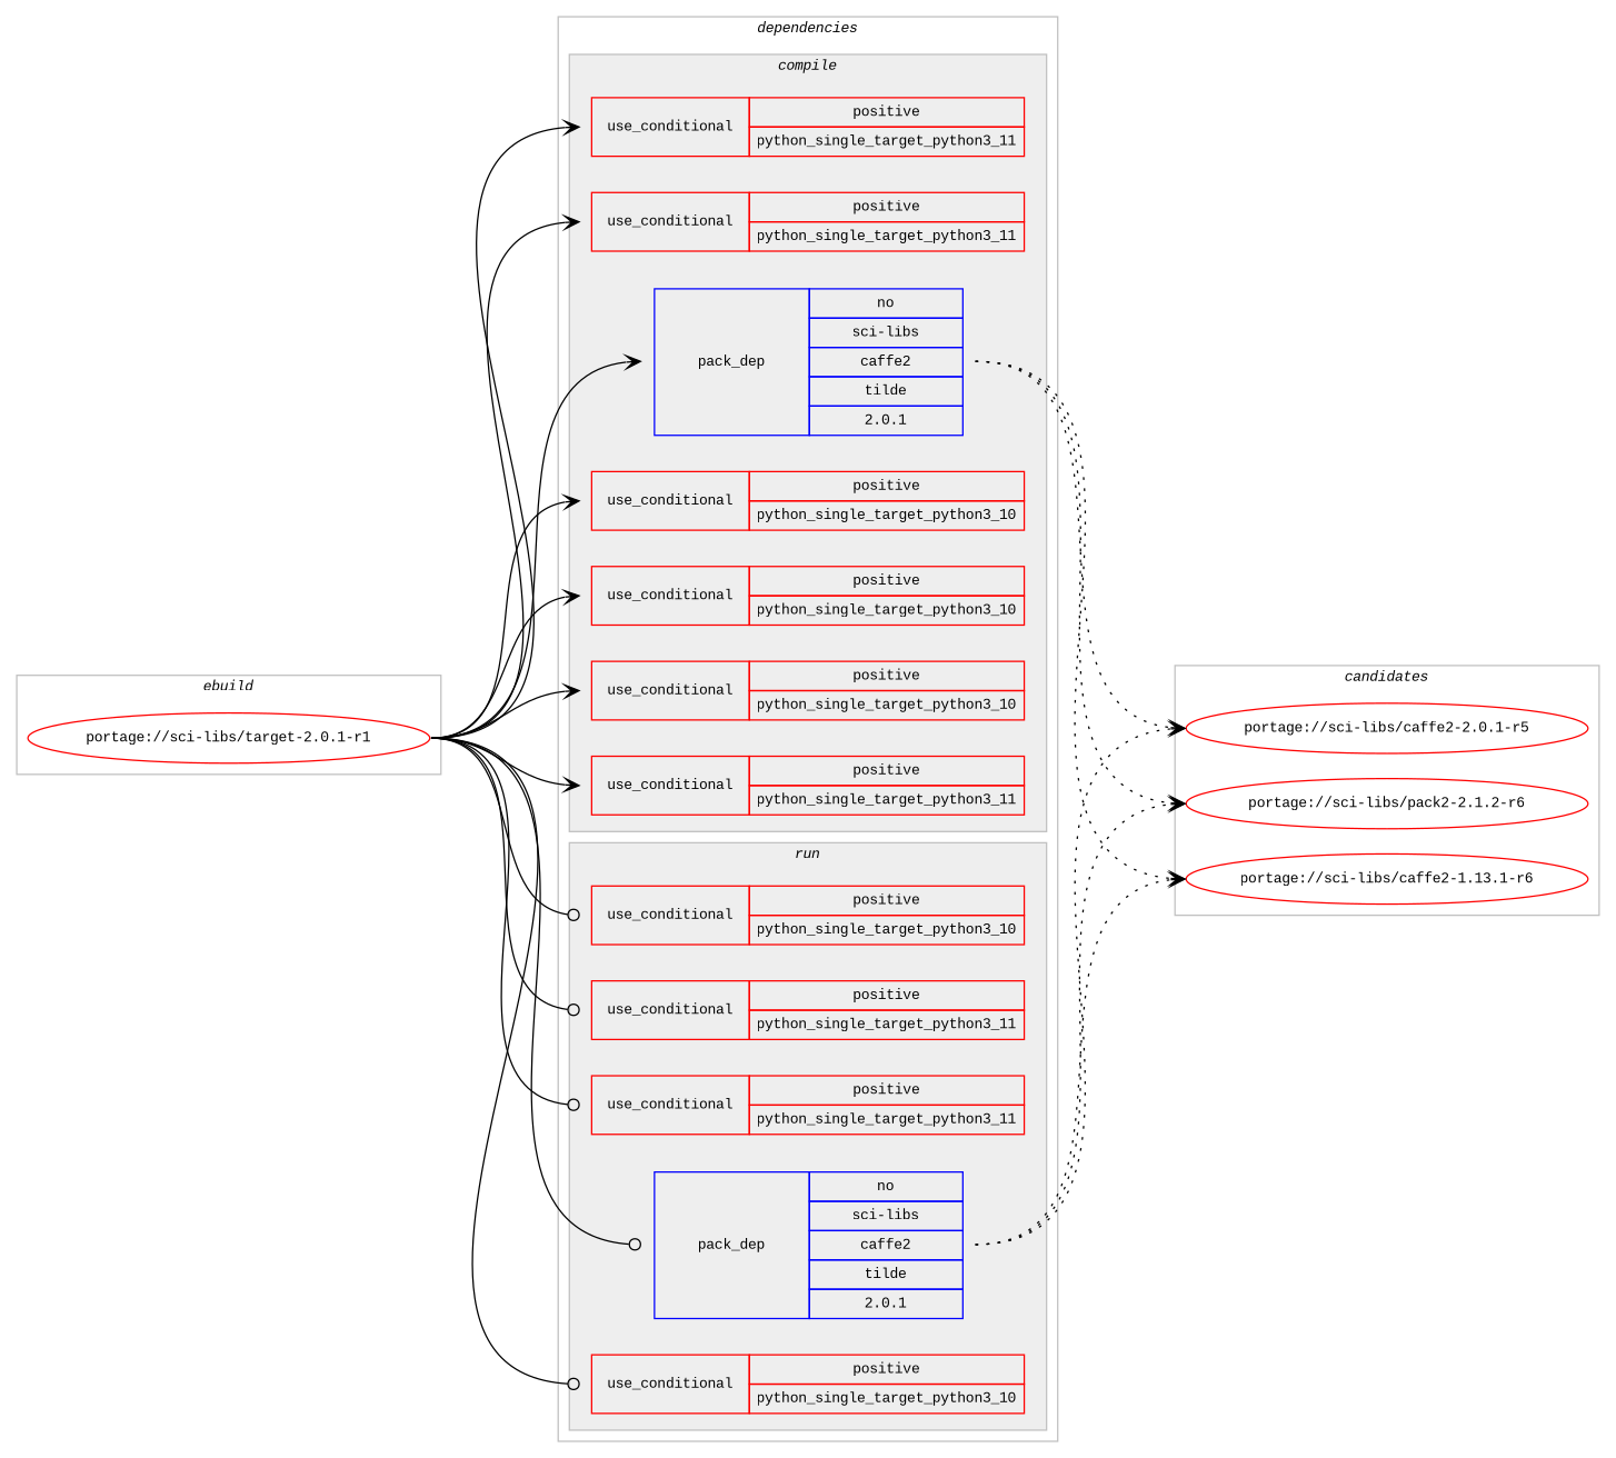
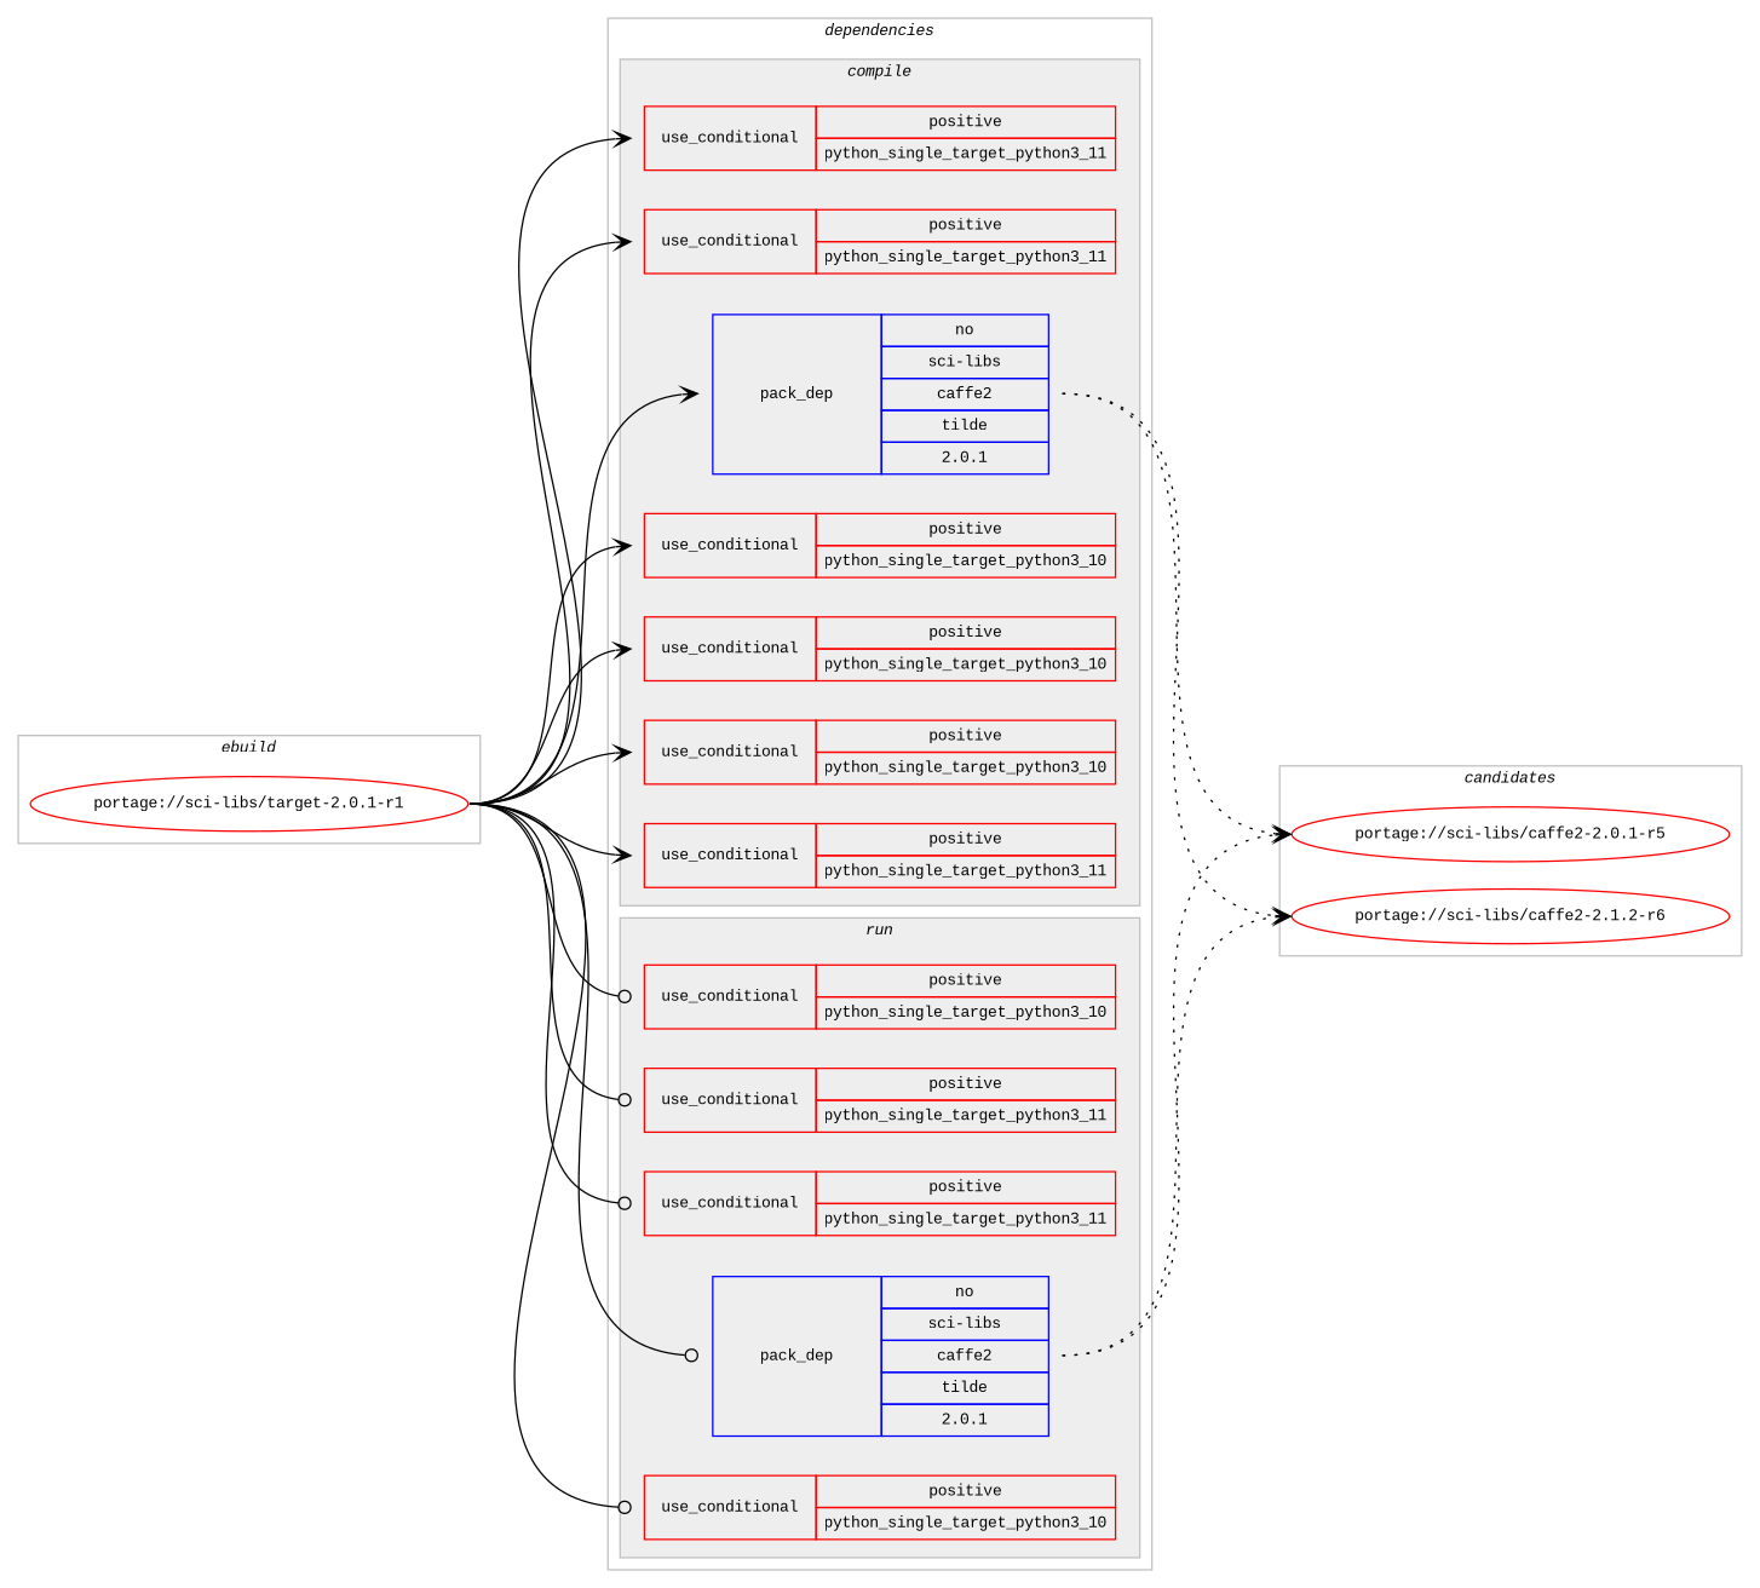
  digraph {
    compound=true
    concentrate=true
    fontname="Liberation Mono"
    fontsize=10
    newrank=true
    rankdir=LR
    ranksep=1.5
    node [color=red fontname="Liberation Mono" fontsize=10 shape=none]
    edge [arrowhead=vee fontname="Liberation Mono" headport=w style=solid tailport=e weight=20]
    n1 [label="portage://sci-libs/target-2.0.1-r1" width=4 shape=""]
    n2 [label=<<TABLE BORDER="0" CELLBORDER="1" CELLSPACING="0" CELLPADDING="4"><TR><TD ROWSPAN="3" CELLPADDING="10">use_conditional</TD></TR><TR><TD>positive</TD></TR><TR><TD>python_single_target_python3_10</TD></TR></TABLE>>]
    n3 [label=<<TABLE BORDER="0" CELLBORDER="1" CELLSPACING="0" CELLPADDING="4"><TR><TD ROWSPAN="3" CELLPADDING="10">use_conditional</TD></TR><TR><TD>positive</TD></TR><TR><TD>python_single_target_python3_10</TD></TR></TABLE>>]
    n4 [label=<<TABLE BORDER="0" CELLBORDER="1" CELLSPACING="0" CELLPADDING="4"><TR><TD ROWSPAN="3" CELLPADDING="10">use_conditional</TD></TR><TR><TD>positive</TD></TR><TR><TD>python_single_target_python3_10</TD></TR></TABLE>>]
    n5 [label=<<TABLE BORDER="0" CELLBORDER="1" CELLSPACING="0" CELLPADDING="4"><TR><TD ROWSPAN="3" CELLPADDING="10">use_conditional</TD></TR><TR><TD>positive</TD></TR><TR><TD>python_single_target_python3_11</TD></TR></TABLE>>]
    n6 [label=<<TABLE BORDER="0" CELLBORDER="1" CELLSPACING="0" CELLPADDING="4"><TR><TD ROWSPAN="3" CELLPADDING="10">use_conditional</TD></TR><TR><TD>positive</TD></TR><TR><TD>python_single_target_python3_11</TD></TR></TABLE>>]
    n7 [label=<<TABLE BORDER="0" CELLBORDER="1" CELLSPACING="0" CELLPADDING="4"><TR><TD ROWSPAN="3" CELLPADDING="10">use_conditional</TD></TR><TR><TD>positive</TD></TR><TR><TD>python_single_target_python3_11</TD></TR></TABLE>>]
    n8 [color=blue label=<<TABLE BORDER="0" CELLBORDER="1" CELLSPACING="0" CELLPADDING="4" WIDTH="220"><TR><TD ROWSPAN="6" CELLPADDING="30">pack_dep</TD></TR><TR><TD WIDTH="110">no</TD></TR><TR><TD>sci-libs</TD></TR><TR><TD>caffe2</TD></TR><TR><TD>tilde</TD></TR><TR><TD>2.0.1</TD></TR></TABLE>>]
    n9 [label=<<TABLE BORDER="0" CELLBORDER="1" CELLSPACING="0" CELLPADDING="4"><TR><TD ROWSPAN="3" CELLPADDING="10">use_conditional</TD></TR><TR><TD>positive</TD></TR><TR><TD>python_single_target_python3_10</TD></TR></TABLE>>]
    n10 [label=<<TABLE BORDER="0" CELLBORDER="1" CELLSPACING="0" CELLPADDING="4"><TR><TD ROWSPAN="3" CELLPADDING="10">use_conditional</TD></TR><TR><TD>positive</TD></TR><TR><TD>python_single_target_python3_10</TD></TR></TABLE>>]
    n11 [label=<<TABLE BORDER="0" CELLBORDER="1" CELLSPACING="0" CELLPADDING="4"><TR><TD ROWSPAN="3" CELLPADDING="10">use_conditional</TD></TR><TR><TD>positive</TD></TR><TR><TD>python_single_target_python3_11</TD></TR></TABLE>>]
    n12 [label=<<TABLE BORDER="0" CELLBORDER="1" CELLSPACING="0" CELLPADDING="4"><TR><TD ROWSPAN="3" CELLPADDING="10">use_conditional</TD></TR><TR><TD>positive</TD></TR><TR><TD>python_single_target_python3_11</TD></TR></TABLE>>]
    n13 [color=blue label=<<TABLE BORDER="0" CELLBORDER="1" CELLSPACING="0" CELLPADDING="4" WIDTH="220"><TR><TD ROWSPAN="6" CELLPADDING="30">pack_dep</TD></TR><TR><TD WIDTH="110">no</TD></TR><TR><TD>sci-libs</TD></TR><TR><TD>caffe2</TD></TR><TR><TD>tilde</TD></TR><TR><TD>2.0.1</TD></TR></TABLE>>]
-   n14 [label="portage://sci-libs/caffe2-1.13.1-r6" width=4 shape=""]
    n15 [label="portage://sci-libs/caffe2-2.0.1-r5" width=4 shape=""]
-   n16 [label="portage://sci-libs/pack2-2.1.2-r6" width=4 shape=""]
+   n16 [label="portage://sci-libs/caffe2-2.1.2-r6" width=4 shape=""]
    subgraph cluster_1 {
      color=gray
      label=<<i>ebuild</i>>
      rank=same
      n1
    }
    subgraph cluster_2 {
      color=gray
      label=<<i>dependencies</i>>
      subgraph cluster_3 {
        color=gray
        fillcolor="#eeeeee"
        label=<<i>compile</i>>
        style=filled
        subgraph sub_4 {
          color=gray
          fillcolor="#eeeeee"
          label=<<i>compile</i>>
          style=filled
          n2
        }
        subgraph sub_5 {
          color=gray
          fillcolor="#eeeeee"
          label=<<i>compile</i>>
          style=filled
          n3
        }
        subgraph sub_6 {
          color=gray
          fillcolor="#eeeeee"
          label=<<i>compile</i>>
          style=filled
          n4
        }
        subgraph sub_7 {
          color=gray
          fillcolor="#eeeeee"
          label=<<i>compile</i>>
          style=filled
          n5
        }
        subgraph sub_8 {
          color=gray
          fillcolor="#eeeeee"
          label=<<i>compile</i>>
          style=filled
          n6
        }
        subgraph sub_9 {
          color=gray
          fillcolor="#eeeeee"
          label=<<i>compile</i>>
          style=filled
          n7
        }
        subgraph sub_10 {
          color=gray
          fillcolor="#eeeeee"
          label=<<i>compile</i>>
          style=filled
          n8
        }
      }
      subgraph cluster_11 {
        color=gray
        fillcolor="#eeeeee"
        label=<<i>compile and run</i>>
        style=filled
      }
      subgraph cluster_12 {
        color=gray
        fillcolor="#eeeeee"
        label=<<i>run</i>>
        style=filled
        subgraph sub_13 {
          color=gray
          fillcolor="#eeeeee"
          label=<<i>run</i>>
          style=filled
          n9
        }
        subgraph sub_14 {
          color=gray
          fillcolor="#eeeeee"
          label=<<i>run</i>>
          style=filled
          n10
        }
        subgraph sub_15 {
          color=gray
          fillcolor="#eeeeee"
          label=<<i>run</i>>
          style=filled
          n11
        }
        subgraph sub_16 {
          color=gray
          fillcolor="#eeeeee"
          label=<<i>run</i>>
          style=filled
          n12
        }
        subgraph sub_17 {
          color=gray
          fillcolor="#eeeeee"
          label=<<i>run</i>>
          style=filled
          n13
        }
      }
    }
    subgraph cluster_18 {
      color=gray
      label=<<i>candidates</i>>
      rank=same
      subgraph sub_19 {
        color=black
        label=<<i>candidates</i>>
        nodesep=1
        rank=same
-       n14
        n15
        n16
      }
      subgraph sub_20 {
        color=black
        label=<<i>candidates</i>>
        nodesep=1
        rank=same
-       n14
        n15
        n16
      }
    }
    n1 -> n2
    n1 -> n3
    n1 -> n4
    n1 -> n5
    n1 -> n6
    n1 -> n7
    n1 -> n8
    n1 -> n9 [arrowhead=odot]
    n1 -> n10 [arrowhead=odot]
    n1 -> n11 [arrowhead=odot]
    n1 -> n12 [arrowhead=odot]
    n1 -> n13 [arrowhead=odot]
-   n8 -> n14 [style=dotted weight=100]
    n8 -> n15 [style=dotted weight=100]
    n8 -> n16 [style=dotted weight=100]
-   n13 -> n14 [style=dotted weight=100]
    n13 -> n15 [style=dotted weight=100]
    n13 -> n16 [style=dotted weight=100]
  }
